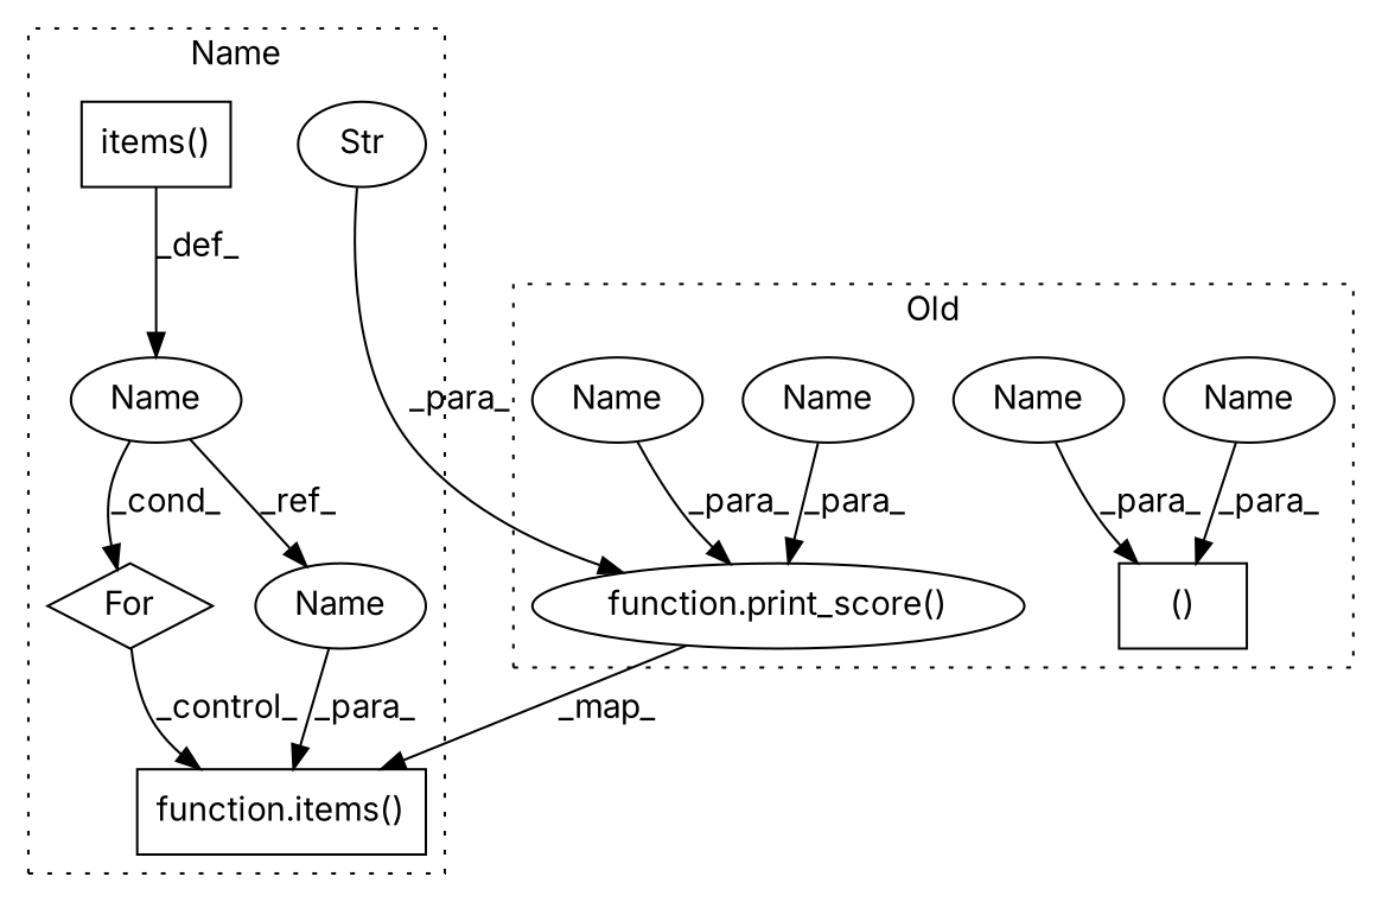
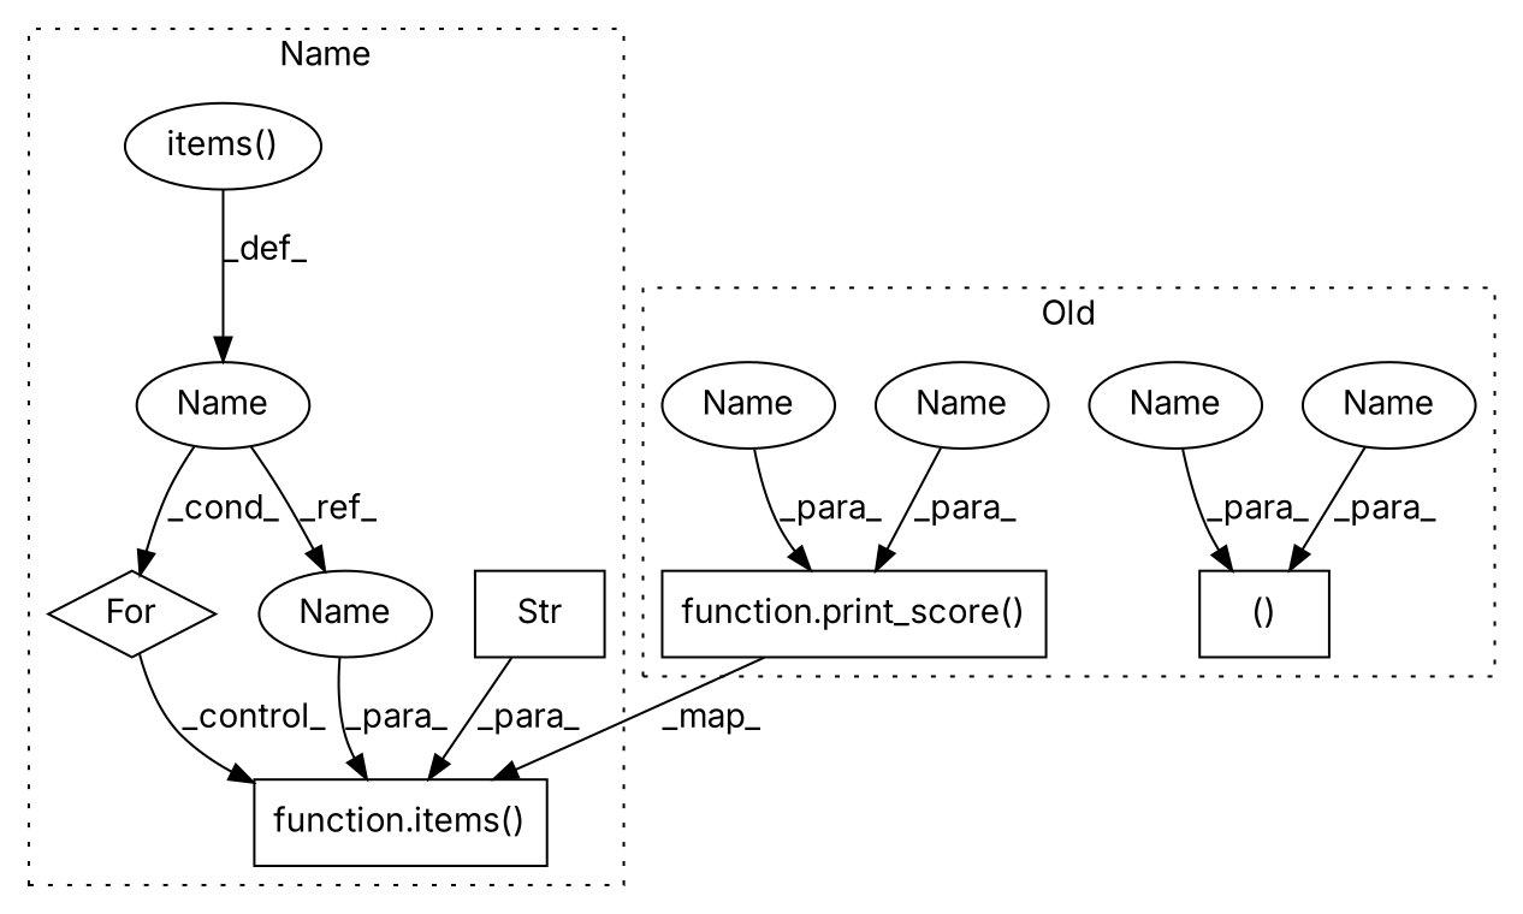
  digraph {
    fontname=Inter
    node [a=87 fontname=Inter l=10 shape=ellipse]
    edge [fontname=Inter]
-   n1 [a=75 l="12,1" label="function.print_score()" s="1122,1152"]
+   n1 [a=75 l="12,1" label="function.print_score()" s="1122,1152" shape=box]
    n2 [a=54 l=8 label="()" s=1052 shape=box]
    n3 [label=Name s=1134]
    n4 [label=Name s=1042]
    n5 [l=6 label=Name s=1054]
    n6 [l=6 label=Name s=1146]
    n7 [a=75 l="6,1" label="function.items()" s="1025,1048" shape=box]
-   n8 [a=66 l=3 label=Str s=1038]
-   n9 [a=75 l=18 label="items()" s=997 shape=box]
+   n8 [a=66 l=3 label=Str s=1038 shape=box]
+   n9 [a=75 l=18 label="items()" s=997]
    n10 [l=5 label=Name s=988]
    n11 [a=107 l="4,10" label=For s="977,1015" shape=diamond]
    n12 [l=5 label=Name s=1043]
    subgraph cluster_1 {
      label=Old
      style=dotted
      n1
      n2
      n3
      n4
      n5
      n6
    }
    subgraph cluster_2 {
      label=Name
      style=dotted
      n7
      n8
      n9
      n10
      n11
      n12
    }
    n1 -> n7 [label=_map_]
    n3 -> n1 [label=_para_]
    n4 -> n2 [label=_para_]
    n5 -> n2 [label=_para_]
    n6 -> n1 [label=_para_]
-   n8 -> n1 [label=_para_]
+   n8 -> n7 [label=_para_]
    n9 -> n10 [label=_def_]
    n10 -> n11 [label=_cond_]
    n10 -> n12 [label=_ref_]
    n11 -> n7 [label=_control_]
    n12 -> n7 [label=_para_]
  }
